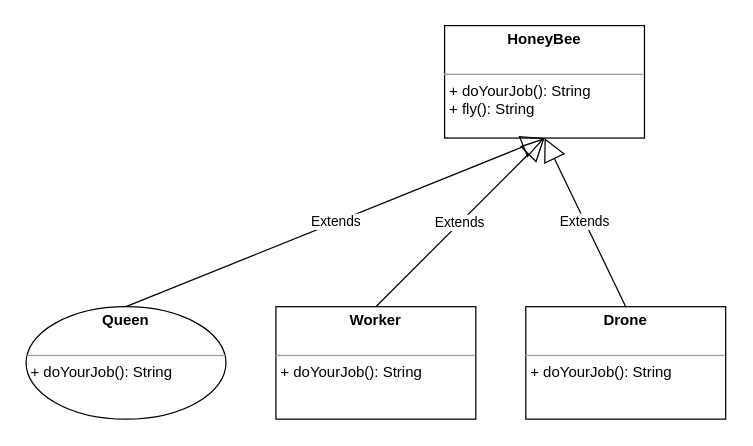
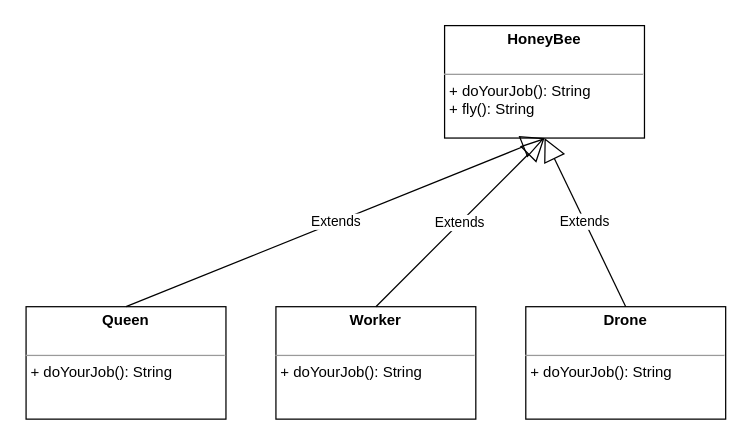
  <mxCell id="0" />
  <mxCell id="1" parent="0" />
  <mxCell id="2" value="&lt;p style=&quot;margin: 0px ; margin-top: 4px ; text-align: center&quot;&gt;&lt;b&gt;HoneyBee&lt;/b&gt;&lt;/p&gt;&lt;p style=&quot;margin: 0px ; margin-left: 4px&quot;&gt;&lt;br&gt;&lt;/p&gt;&lt;hr size=&quot;1&quot;&gt;&lt;p style=&quot;margin: 0px ; margin-left: 4px&quot;&gt;+ doYourJob(): String&lt;/p&gt;&lt;p style=&quot;margin: 0px ; margin-left: 4px&quot;&gt;+ fly(): String&lt;/p&gt;" style="verticalAlign=top;align=left;overflow=fill;fontSize=12;fontFamily=Helvetica;html=1;" parent="1" vertex="1"><mxGeometry x="355" y="20" width="160" height="90" as="geometry" /></mxCell>
- <mxCell id="3" value="&lt;p style=&quot;margin: 0px ; margin-top: 4px ; text-align: center&quot;&gt;&lt;b&gt;Queen&lt;/b&gt;&lt;/p&gt;&lt;p style=&quot;margin: 0px ; margin-left: 4px&quot;&gt;&lt;br&gt;&lt;/p&gt;&lt;hr size=&quot;1&quot;&gt;&lt;p style=&quot;margin: 0px ; margin-left: 4px&quot;&gt;+ doYourJob(): String&lt;br&gt;&lt;/p&gt;" style="ellipse;verticalAlign=top;align=left;overflow=fill;fontSize=12;fontFamily=Helvetica;html=1;" parent="1" vertex="1"><mxGeometry x="20" y="245" width="160" height="90" as="geometry" /></mxCell>
+ <mxCell id="3" value="&lt;p style=&quot;margin: 0px ; margin-top: 4px ; text-align: center&quot;&gt;&lt;b&gt;Queen&lt;/b&gt;&lt;/p&gt;&lt;p style=&quot;margin: 0px ; margin-left: 4px&quot;&gt;&lt;br&gt;&lt;/p&gt;&lt;hr size=&quot;1&quot;&gt;&lt;p style=&quot;margin: 0px ; margin-left: 4px&quot;&gt;+ doYourJob(): String&lt;br&gt;&lt;/p&gt;" style="verticalAlign=top;align=left;overflow=fill;fontSize=12;fontFamily=Helvetica;html=1;" parent="1" vertex="1"><mxGeometry x="20" y="245" width="160" height="90" as="geometry" /></mxCell>
  <mxCell id="4" value="Extends" style="endArrow=block;endSize=16;endFill=0;html=1;exitX=0.5;exitY=0;exitDx=0;exitDy=0;entryX=0.5;entryY=1;entryDx=0;entryDy=0;" parent="1" source="3" target="2" edge="1"><mxGeometry width="160" relative="1" as="geometry"><mxPoint x="50" y="135" as="sourcePoint" /><mxPoint x="180" y="95" as="targetPoint" /></mxGeometry></mxCell>
  <mxCell id="5" value="&lt;p style=&quot;margin: 0px ; margin-top: 4px ; text-align: center&quot;&gt;&lt;b&gt;Worker&lt;/b&gt;&lt;/p&gt;&lt;p style=&quot;margin: 0px ; margin-left: 4px&quot;&gt;&lt;br&gt;&lt;/p&gt;&lt;hr size=&quot;1&quot;&gt;&lt;p style=&quot;margin: 0px ; margin-left: 4px&quot;&gt;+ doYourJob(): String&lt;br&gt;&lt;/p&gt;" style="verticalAlign=top;align=left;overflow=fill;fontSize=12;fontFamily=Helvetica;html=1;" parent="1" vertex="1"><mxGeometry x="220" y="245" width="160" height="90" as="geometry" /></mxCell>
  <mxCell id="6" value="&lt;p style=&quot;margin: 0px ; margin-top: 4px ; text-align: center&quot;&gt;&lt;b&gt;Drone&lt;/b&gt;&lt;/p&gt;&lt;p style=&quot;margin: 0px ; margin-left: 4px&quot;&gt;&lt;br&gt;&lt;/p&gt;&lt;hr size=&quot;1&quot;&gt;&lt;p style=&quot;margin: 0px ; margin-left: 4px&quot;&gt;+ doYourJob(): String&lt;br&gt;&lt;/p&gt;" style="verticalAlign=top;align=left;overflow=fill;fontSize=12;fontFamily=Helvetica;html=1;" parent="1" vertex="1"><mxGeometry x="420" y="245" width="160" height="90" as="geometry" /></mxCell>
  <mxCell id="7" value="Extends" style="endArrow=block;endSize=16;endFill=0;html=1;exitX=0.5;exitY=0;exitDx=0;exitDy=0;entryX=0.5;entryY=1;entryDx=0;entryDy=0;" parent="1" source="5" target="2" edge="1"><mxGeometry width="160" relative="1" as="geometry"><mxPoint x="110" y="255" as="sourcePoint" /><mxPoint x="310" y="105" as="targetPoint" /></mxGeometry></mxCell>
  <mxCell id="8" value="Extends" style="endArrow=block;endSize=16;endFill=0;html=1;exitX=0.5;exitY=0;exitDx=0;exitDy=0;entryX=0.5;entryY=1;entryDx=0;entryDy=0;" parent="1" source="6" target="2" edge="1"><mxGeometry width="160" relative="1" as="geometry"><mxPoint x="310" y="255" as="sourcePoint" /><mxPoint x="310" y="105" as="targetPoint" /></mxGeometry></mxCell>
